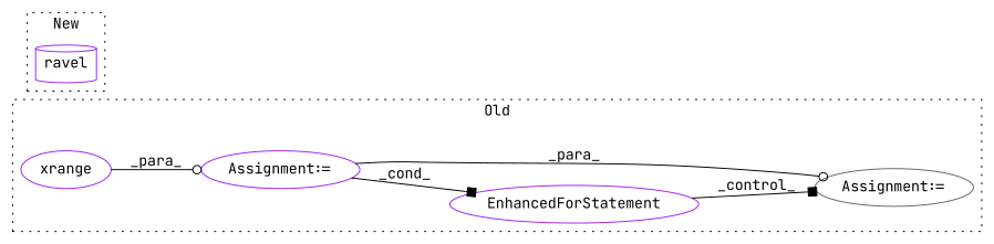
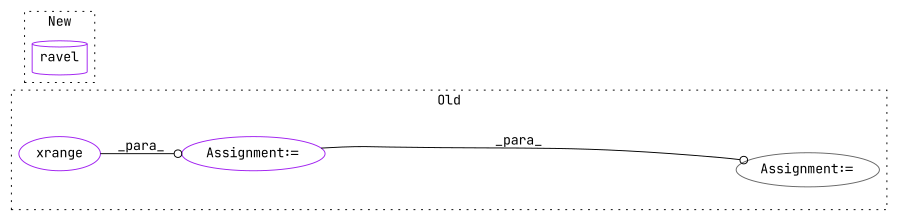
  digraph {
    rankdir=LR
    fontname="JetBrains Mono"
    node [a=32 l="53,2" s="1823,1934" shape=ellipse color=purple fontname="JetBrains Mono"]
    edge [arrowhead=odot fontname="JetBrains Mono"]
    n1 [l="7,1" label=xrange s="1889,1933"]
-   n2 [a=70 label=EnhancedForStatement]
    n3 [a=7 label="Assignment:="]
    n4 [a=7 l=1 label="Assignment:=" s=2111 color=gray40]
    n5 [l="6,1" label=ravel s="1855,1876" shape=cylinder]
    subgraph cluster_1 {
      label=Old
      style=dotted
      n1
-     n2
      n3
      n4
    }
    subgraph cluster_2 {
      label=New
      style=dotted
      n5
    }
    n1 -> n3 [label=_para_]
-   n2 -> n4 [label=_control_ arrowhead=box]
-   n3 -> n2 [label=_cond_ arrowhead=box]
    n3 -> n4 [label=_para_]
  }
